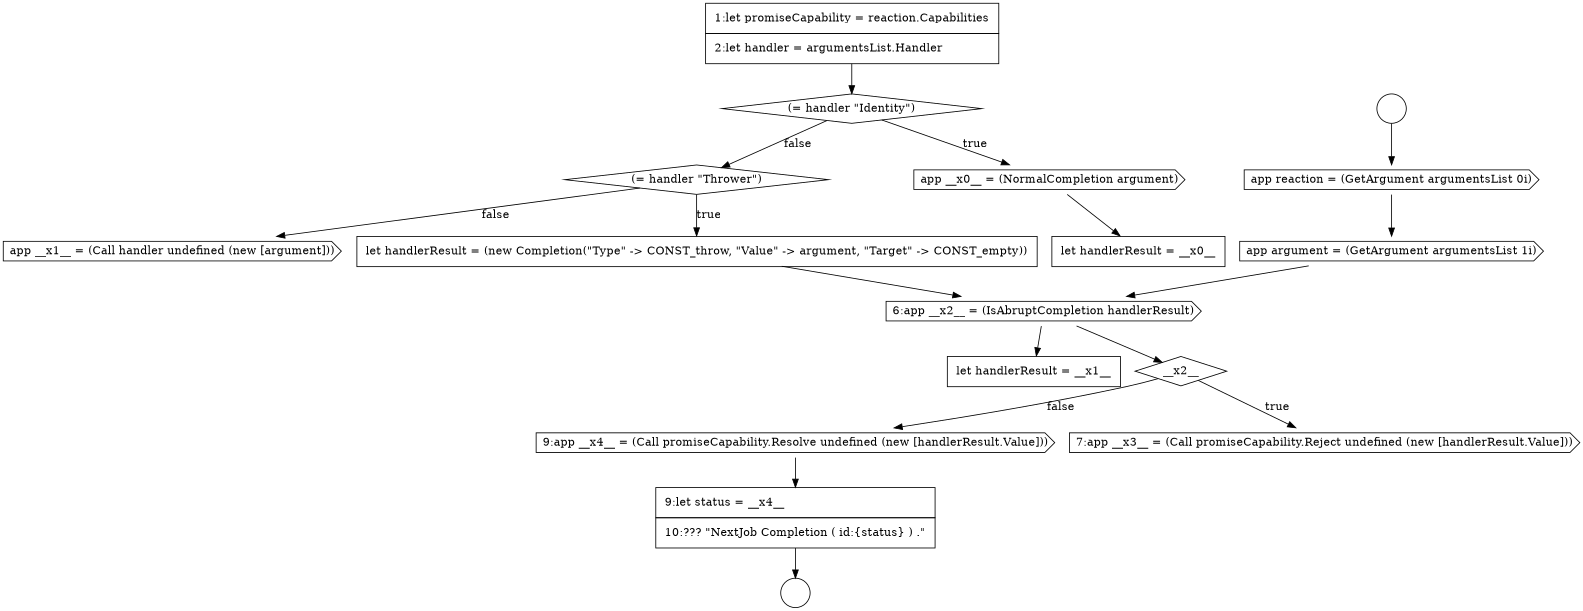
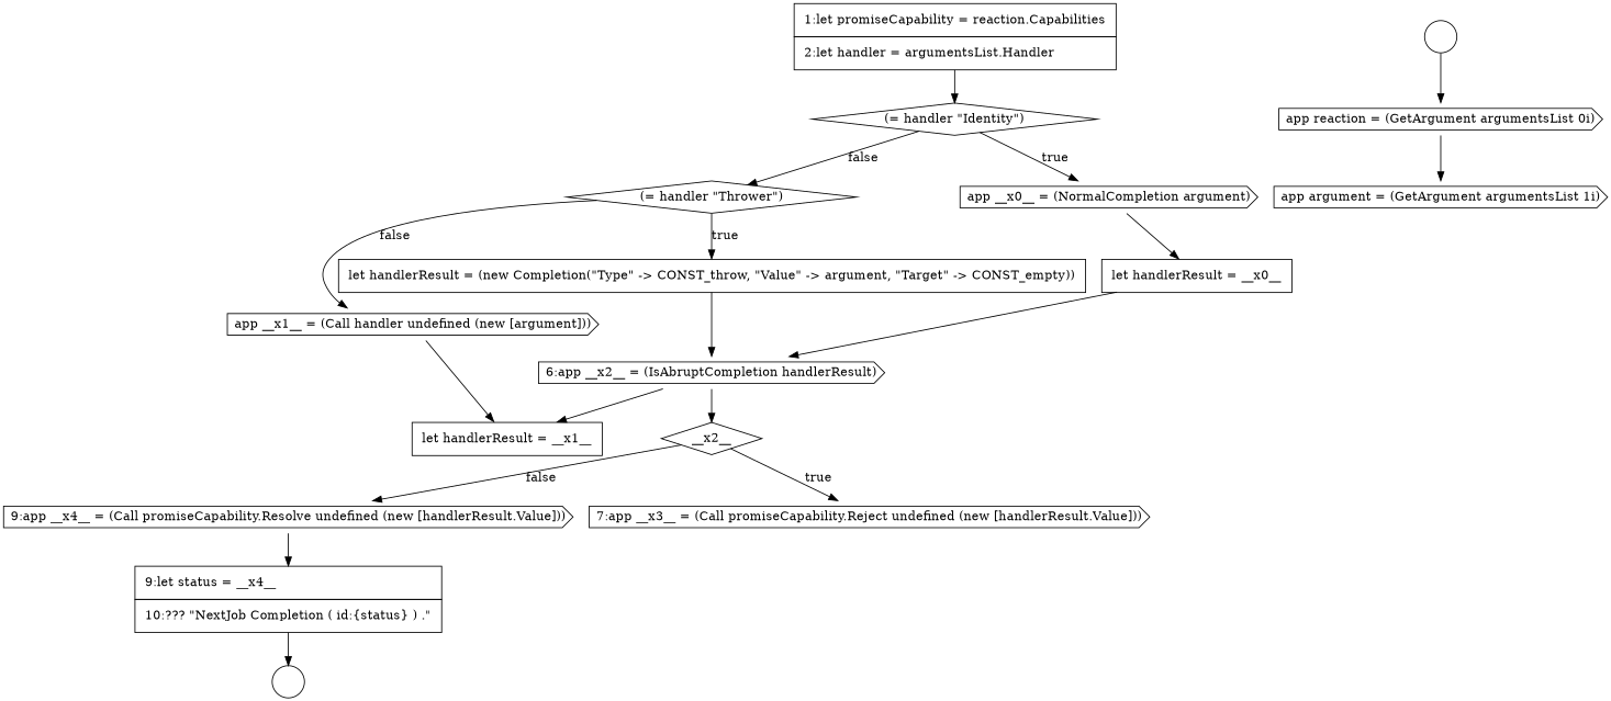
  digraph {
    node [color=black fillcolor=white shape=cds style=filled]
    edge [color=black]
    n1 [label=<<font color="black">     <table border="0" cellborder="1" cellspacing="0" cellpadding="10">       <tr><td align="left">1:let promiseCapability = reaction.Capabilities</td></tr>       <tr><td align="left">2:let handler = argumentsList.Handler</td></tr>     </table>   </font>> margin=0 shape=none]
    n2 [label=<<font color="black">(= handler &quot;Identity&quot;)</font>> shape=diamond]
    n3 [label=<<font color="black">(= handler &quot;Thrower&quot;)</font>> shape=diamond]
    n4 [label=<<font color="black">app __x0__ = (NormalCompletion argument)</font>>]
    n5 [label=<<font color="black">9:app __x4__ = (Call promiseCapability.Resolve undefined (new [handlerResult.Value]))</font>>]
    n6 [label=<<font color="black">     <table border="0" cellborder="1" cellspacing="0" cellpadding="10">       <tr><td align="left">9:let status = __x4__</td></tr>       <tr><td align="left">10:??? &quot;NextJob Completion ( id:{status} ) .&quot;</td></tr>     </table>   </font>> margin=0 shape=none]
    n7 [label=<<font color="black">     <table border="0" cellborder="1" cellspacing="0" cellpadding="10">       <tr><td align="left">let handlerResult = __x1__</td></tr>     </table>   </font>> margin=0 shape=none]
    n8 [label=<<font color="black">6:app __x2__ = (IsAbruptCompletion handlerResult)</font>>]
    n9 [label=<<font color="black">__x2__</font>> shape=diamond]
    n10 [label=" " shape=circle]
    n11 [label=<<font color="black">app argument = (GetArgument argumentsList 1i)</font>>]
    n12 [label=<<font color="black">app reaction = (GetArgument argumentsList 0i)</font>>]
    n13 [label=" " shape=circle]
    n14 [label=<<font color="black">app __x1__ = (Call handler undefined (new [argument]))</font>>]
    n15 [label=<<font color="black">     <table border="0" cellborder="1" cellspacing="0" cellpadding="10">       <tr><td align="left">let handlerResult = (new Completion(&quot;Type&quot; -&gt; CONST_throw, &quot;Value&quot; -&gt; argument, &quot;Target&quot; -&gt; CONST_empty))</td></tr>     </table>   </font>> margin=0 shape=none]
    n16 [label=<<font color="black">     <table border="0" cellborder="1" cellspacing="0" cellpadding="10">       <tr><td align="left">let handlerResult = __x0__</td></tr>     </table>   </font>> margin=0 shape=none]
    n17 [label=<<font color="black">7:app __x3__ = (Call promiseCapability.Reject undefined (new [handlerResult.Value]))</font>>]
    n1 -> n2
    n2 -> n3 [label=<<font color="black">false</font>>]
    n2 -> n4 [label=<<font color="black">true</font>>]
    n3 -> n14 [label=<<font color="black">false</font>>]
    n3 -> n15 [label=<<font color="black">true</font>>]
    n4 -> n16
    n5 -> n6
    n6 -> n10
    n8 -> n7
    n8 -> n9
    n9 -> n5 [label=<<font color="black">false</font>>]
    n9 -> n17 [label=<<font color="black">true</font>>]
    n12 -> n11
    n13 -> n12
+   n14 -> n7
    n15 -> n8
-   n11 -> n8
+   n16 -> n8
  }
